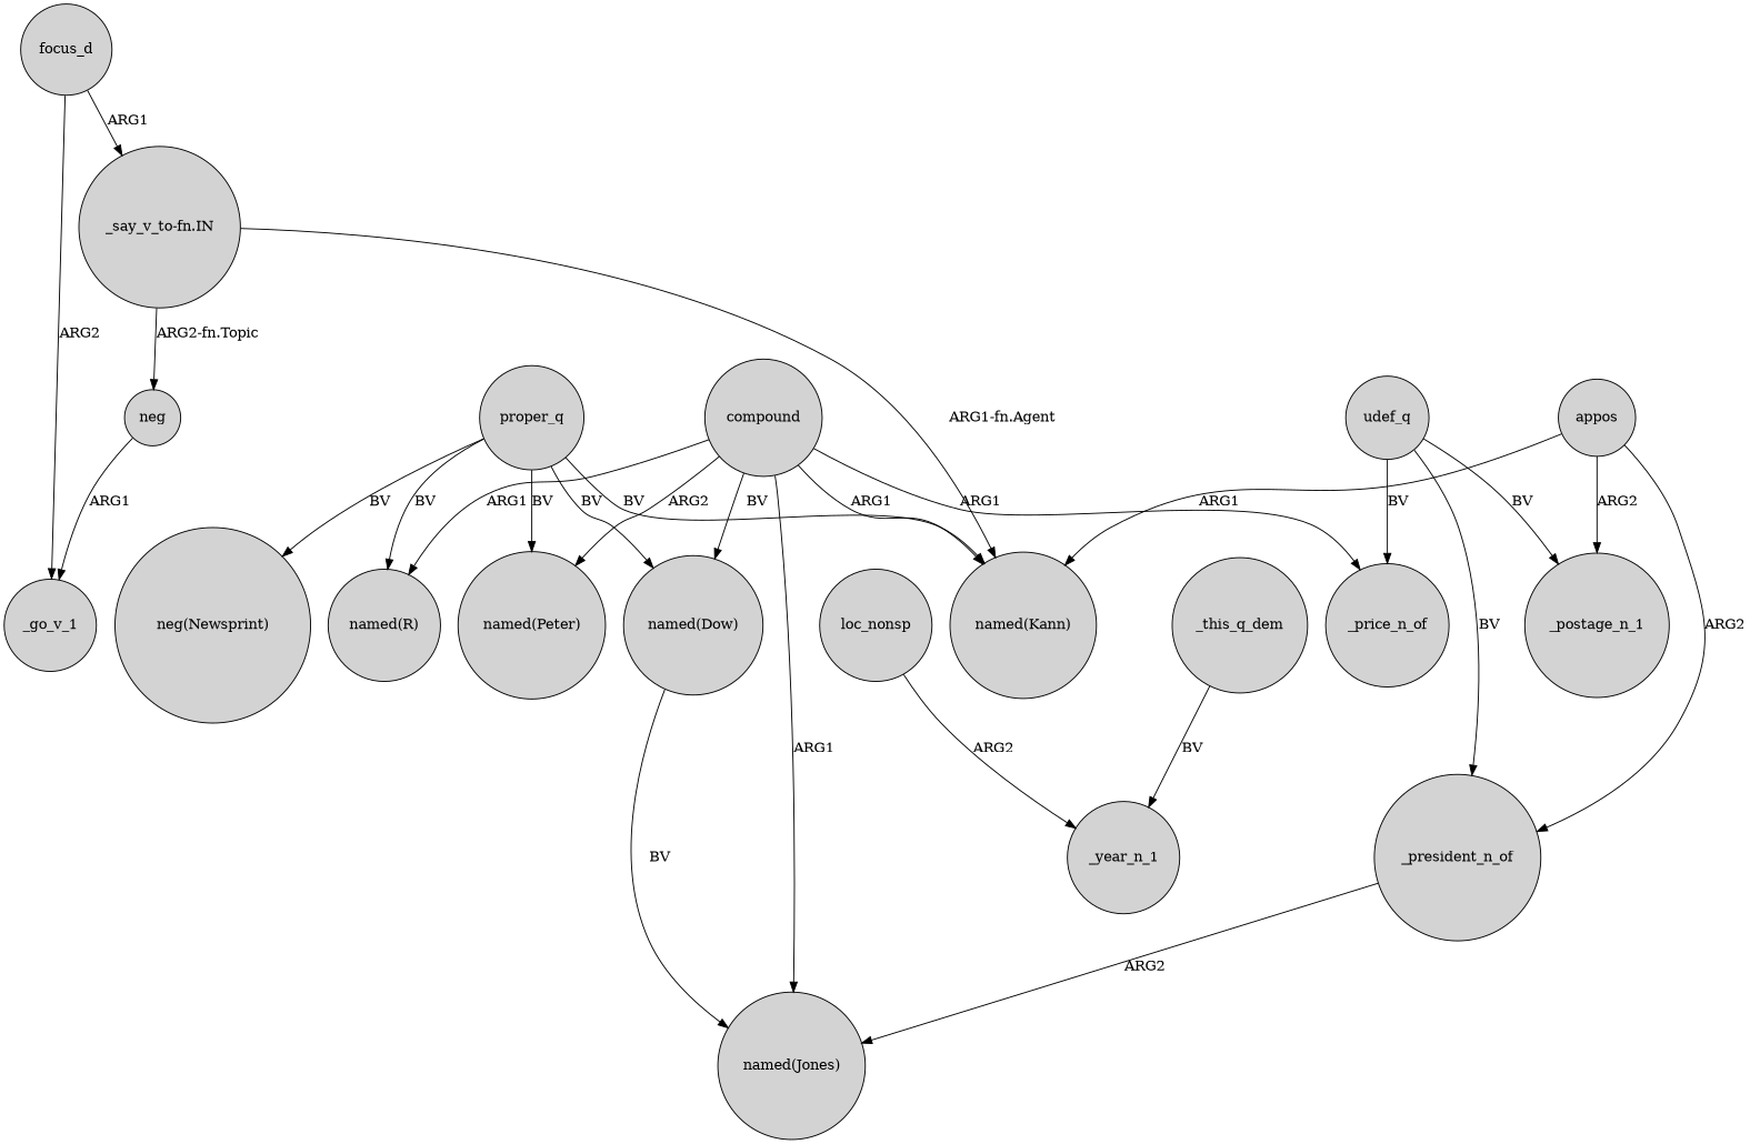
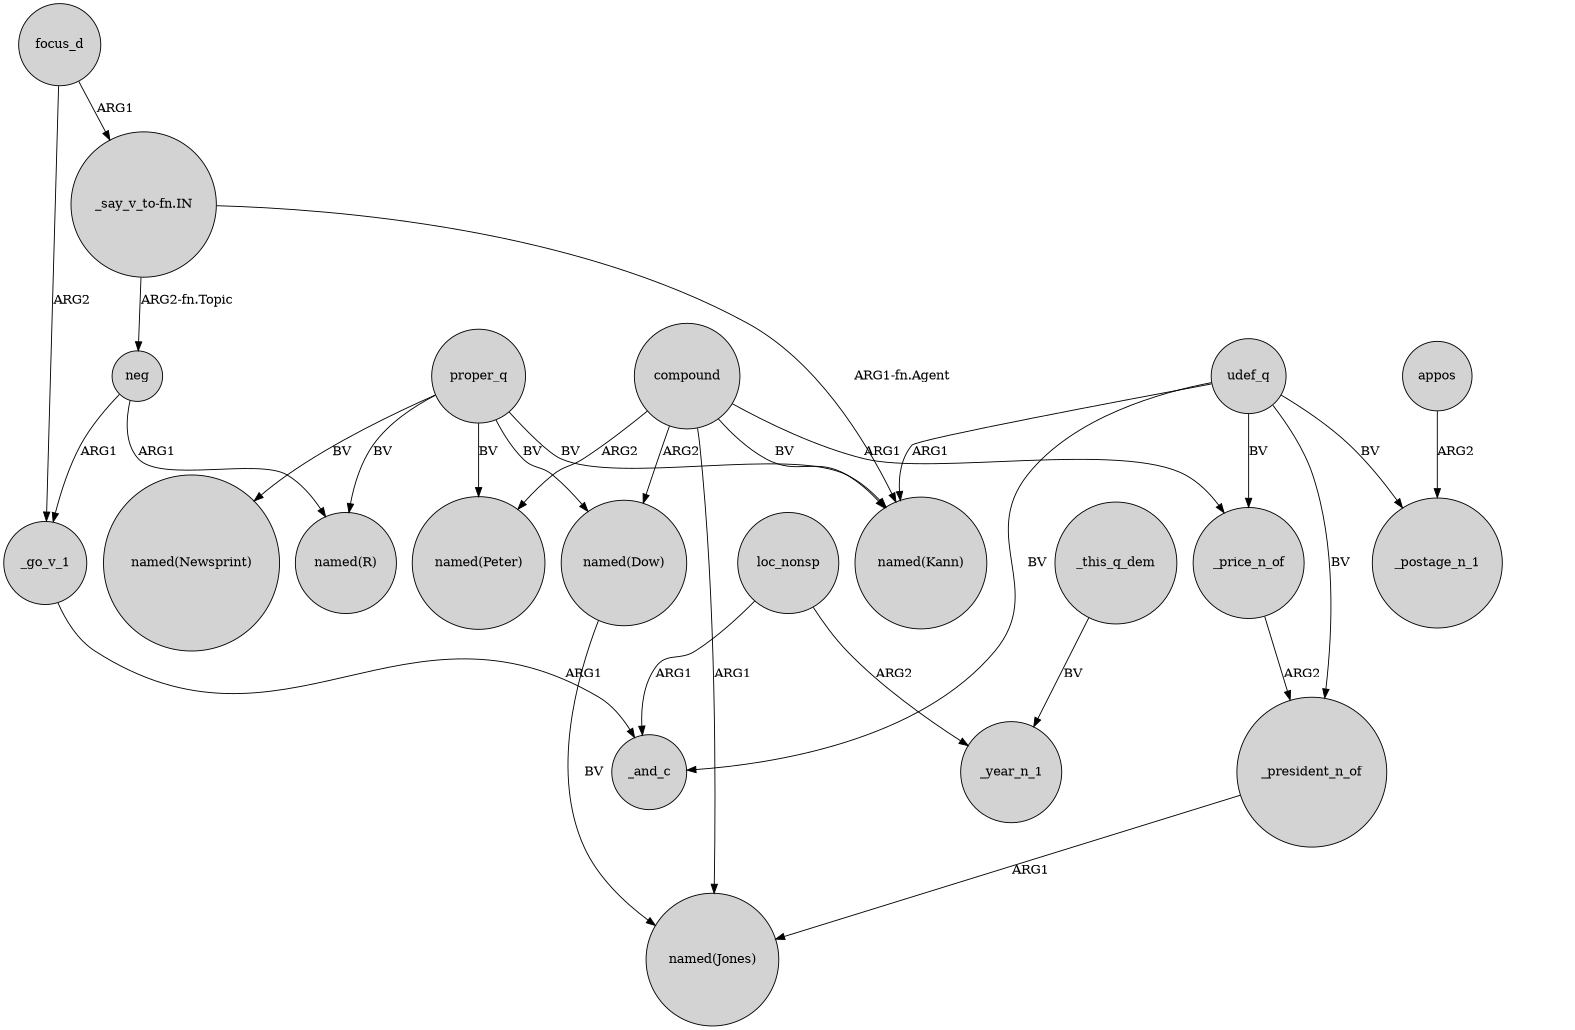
  digraph {
    node [shape=circle style=filled]
    loc_nonsp
+   _and_c
    _year_n_1
    "_say_v_to-fn.IN"
    "named(Kann)"
    neg
    _go_v_1
    proper_q
    "named(Dow)"
    "named(R)"
    "named(Peter)"
-   "named(Newsprint)" [label="neg(Newsprint)"]
+   "named(Newsprint)"
    "named(Jones)"
    focus_d
    udef_q
    _price_n_of
    _postage_n_1
    _president_n_of
    compound
    appos
    _this_q_dem
+   loc_nonsp -> _and_c [label=ARG1]
    loc_nonsp -> _year_n_1 [label=ARG2]
    "_say_v_to-fn.IN" -> "named(Kann)" [label="ARG1-fn.Agent"]
    "_say_v_to-fn.IN" -> neg [label="ARG2-fn.Topic"]
    neg -> _go_v_1 [label=ARG1]
+   _go_v_1 -> _and_c [label=ARG1]
    proper_q -> "named(Kann)" [label=BV]
    proper_q -> "named(Dow)" [label=BV]
    proper_q -> "named(R)" [label=BV]
    proper_q -> "named(Peter)" [label=BV]
    proper_q -> "named(Newsprint)" [label=BV]
    "named(Dow)" -> "named(Jones)" [label=BV]
    focus_d -> "_say_v_to-fn.IN" [label=ARG1]
    focus_d -> _go_v_1 [label=ARG2]
+   udef_q -> _and_c [label=BV]
    udef_q -> _price_n_of [label=BV]
    udef_q -> _postage_n_1 [label=BV]
    udef_q -> _president_n_of [label=BV]
-   _president_n_of -> "named(Jones)" [label=ARG2]
-   compound -> "named(Kann)" [label=ARG1]
-   compound -> "named(Dow)" [label=BV]
-   compound -> "named(R)" [label=ARG1]
+   _president_n_of -> "named(Jones)" [label=ARG1]
+   compound -> "named(Kann)" [label=BV]
+   compound -> "named(Dow)" [label=ARG2]
+   neg -> "named(R)" [label=ARG1]
    compound -> "named(Peter)" [label=ARG2]
    compound -> "named(Jones)" [label=ARG1]
    compound -> _price_n_of [label=ARG1]
-   appos -> "named(Kann)" [label=ARG1]
+   udef_q -> "named(Kann)" [label=ARG1]
    appos -> _postage_n_1 [label=ARG2]
-   appos -> _president_n_of [label=ARG2]
+   _price_n_of -> _president_n_of [label=ARG2]
    _this_q_dem -> _year_n_1 [label=BV]
  }
